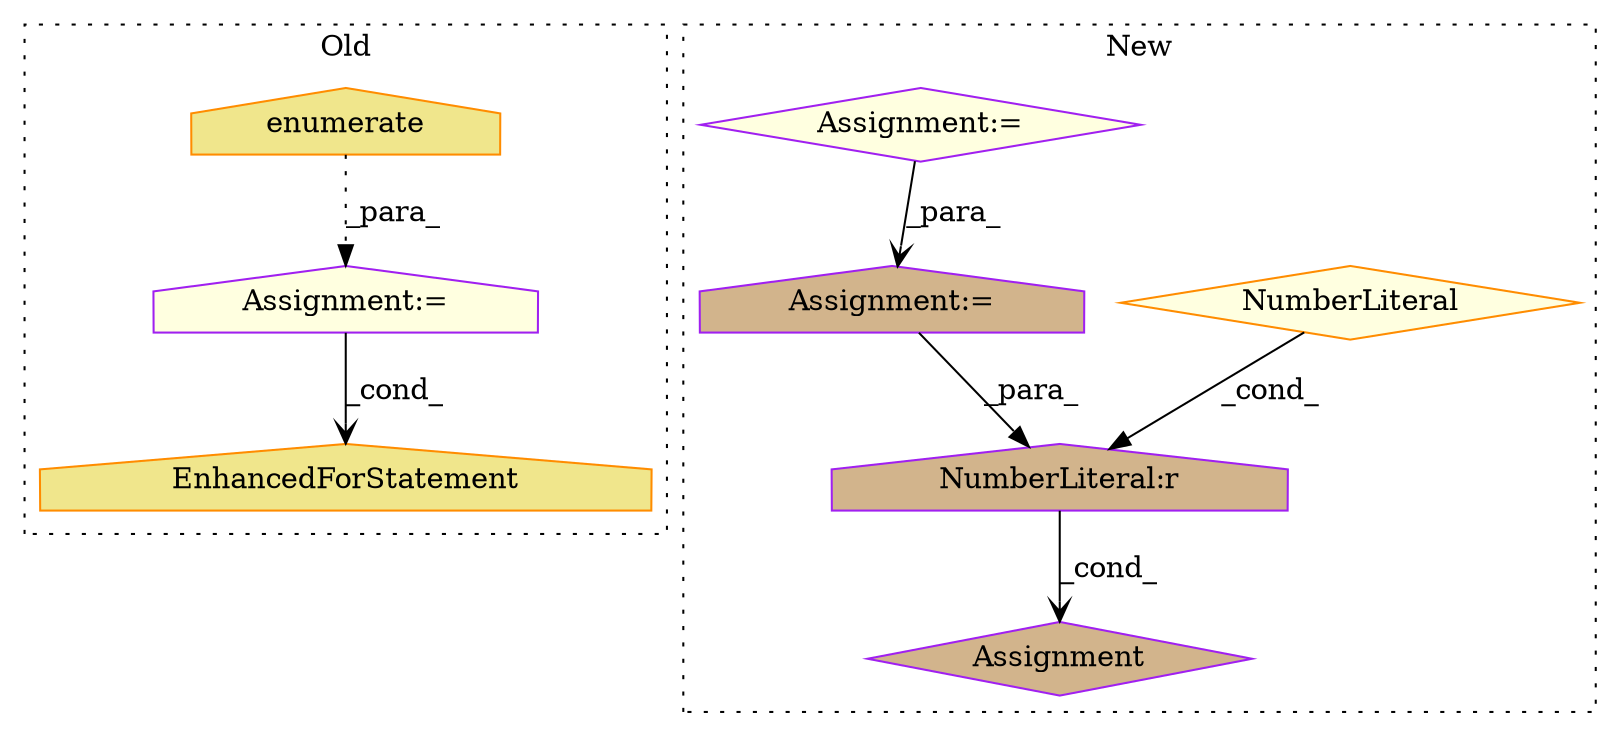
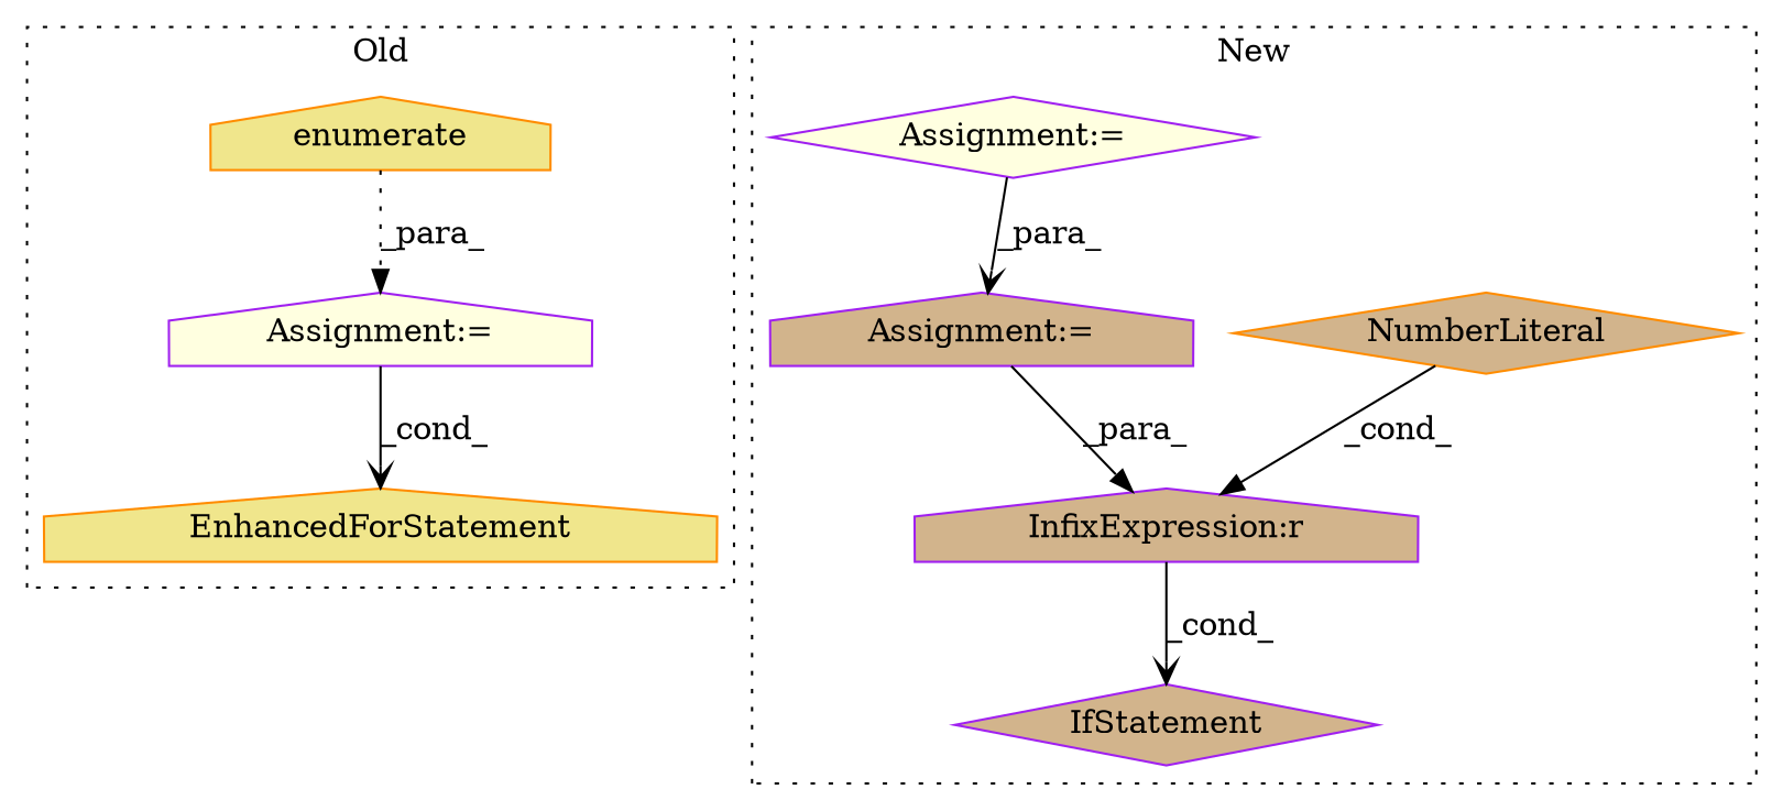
  digraph {
    fontname="DejaVu Serif"
    node [a=7 color=purple fillcolor=lightyellow fontname="DejaVu Serif" l="63,2" s="703,794" shape=house style=filled]
    edge [arrowhead=normal fontname="DejaVu Serif" style=solid]
    n1 [a=32 color=darkorange fillcolor=khaki l="10,1" label=enumerate s="777,793"]
    n2 [label="Assignment:="]
    n3 [a=70 color=darkorange fillcolor=khaki label=EnhancedForStatement]
-   n4 [a=25 fillcolor=tan l="4,2" label=Assignment s="1235,1261" shape=diamond]
-   n5 [a=27 fillcolor=tan l=3 label="NumberLiteral:r" s=1257]
-   n6 [a=34 color=darkorange l=1 label=NumberLiteral s=1260 shape=diamond]
+   n4 [a=25 fillcolor=tan l="4,2" label=IfStatement s="1235,1261" shape=diamond]
+   n5 [a=27 fillcolor=tan l=3 label="InfixExpression:r" s=1257]
+   n6 [a=34 color=darkorange fillcolor=tan l=1 label=NumberLiteral s=1260 shape=diamond]
    n7 [fillcolor=tan l=14 label="Assignment:=" s=946]
    n8 [l=24 label="Assignment:=" s=1036 shape=diamond]
    subgraph cluster_1 {
      label=Old
      style=dotted
      n1
      n2
      n3
    }
    subgraph cluster_2 {
      label=New
      style=dotted
      n4
      n5
      n6
      n7
      n8
    }
    n1 -> n2 [label=_para_ style=dotted]
    n2 -> n3 [arrowhead=vee label=_cond_]
    n5 -> n4 [arrowhead=vee label=_cond_]
    n6 -> n5 [label=_cond_]
    n7 -> n5 [label=_para_]
    n8 -> n7 [arrowhead=vee label=_para_]
  }
